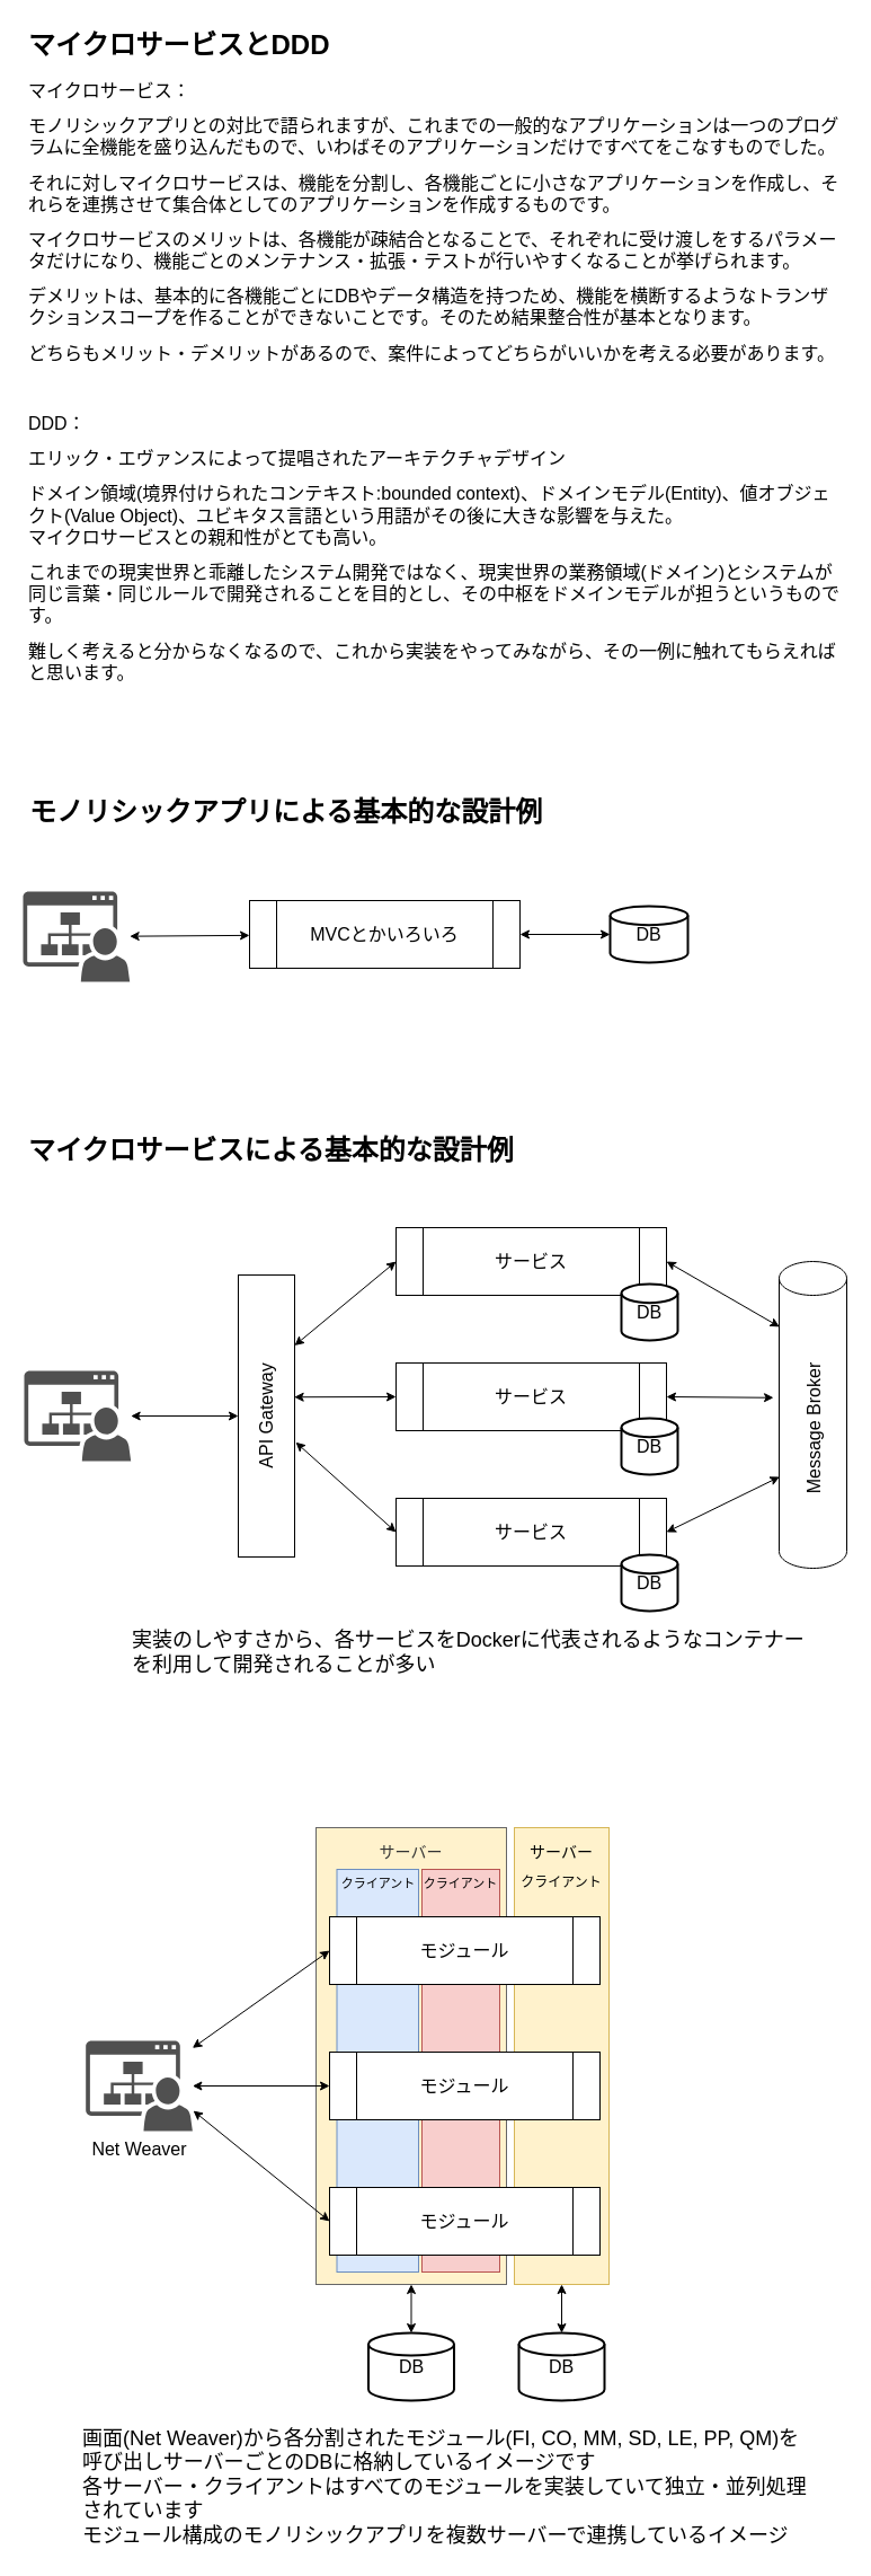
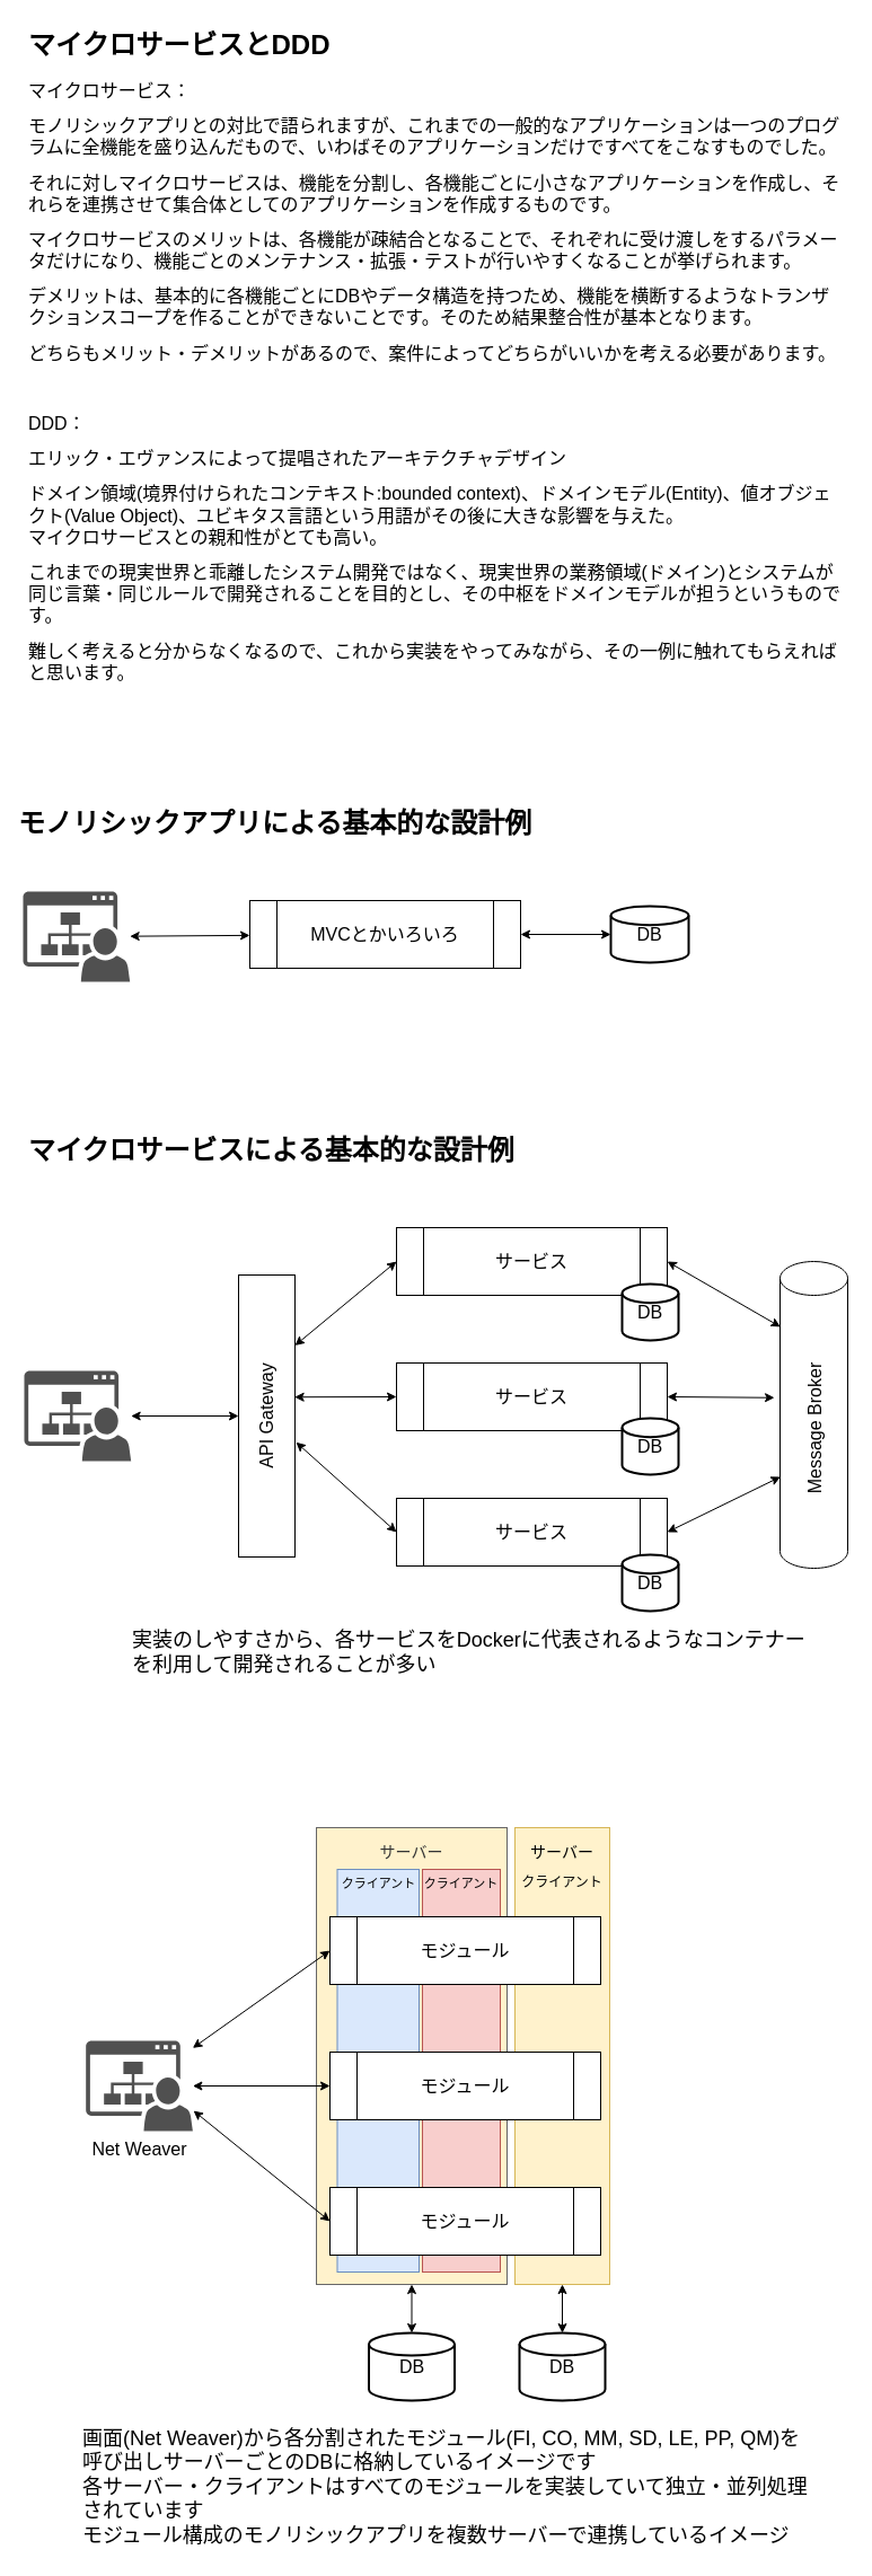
  <mxCell id="0" />
  <mxCell id="1" parent="0" />
  <mxCell id="2" value="&lt;font style=&quot;&quot;&gt;&lt;font style=&quot;font-size: 14px;&quot;&gt;サーバー&lt;/font&gt;&lt;br&gt;&lt;/font&gt;" style="rounded=0;whiteSpace=wrap;html=1;fontSize=22;fillColor=#fff2cc;fontColor=#333333;strokeColor=#666666;align=center;verticalAlign=top;" parent="1" vertex="1"><mxGeometry x="280" y="1620" width="169" height="405" as="geometry" /></mxCell>
  <mxCell id="3" value="&lt;font style=&quot;font-size: 11px;&quot;&gt;クライアント&lt;br style=&quot;font-size: 11px;&quot;&gt;&lt;/font&gt;" style="rounded=0;whiteSpace=wrap;html=1;fontSize=11;fillColor=#dae8fc;strokeColor=#6c8ebf;align=center;verticalAlign=top;" parent="1" vertex="1"><mxGeometry x="298.5" y="1657" width="72.5" height="357" as="geometry" /></mxCell>
  <mxCell id="4" value="&lt;font style=&quot;font-size: 11px;&quot;&gt;クライアント&lt;br style=&quot;font-size: 11px;&quot;&gt;&lt;/font&gt;" style="rounded=0;whiteSpace=wrap;html=1;fontSize=11;fillColor=#f8cecc;strokeColor=#b85450;align=center;verticalAlign=top;" parent="1" vertex="1"><mxGeometry x="374" y="1657" width="69" height="357" as="geometry" /></mxCell>
  <mxCell id="5" value="&lt;font style=&quot;&quot;&gt;&lt;font style=&quot;font-size: 14px;&quot;&gt;サーバー&lt;/font&gt;&lt;br&gt;&lt;span style=&quot;font-size: 12px;&quot;&gt;クライアント&lt;/span&gt;&lt;br&gt;&lt;/font&gt;" style="rounded=0;whiteSpace=wrap;html=1;fontSize=22;fillColor=#fff2cc;strokeColor=#d6b656;align=center;verticalAlign=top;" parent="1" vertex="1"><mxGeometry x="456" y="1620" width="84" height="405" as="geometry" /></mxCell>
  <mxCell id="6" value="&lt;h1&gt;マイクロサービスとDDD&lt;/h1&gt;&lt;p&gt;&lt;font style=&quot;font-size: 16px;&quot;&gt;マイクロサービス：&lt;/font&gt;&lt;/p&gt;&lt;p&gt;&lt;font style=&quot;font-size: 16px;&quot;&gt;モノリシックアプリとの対比で語られますが、これまでの一般的なアプリケーションは一つのプログラムに全機能を盛り込んだもので、いわばそのアプリケーションだけですべてをこなすものでした。&lt;/font&gt;&lt;/p&gt;&lt;p&gt;&lt;font style=&quot;font-size: 16px;&quot;&gt;それに対しマイクロサービスは、機能を分割し、各機能ごとに小さなアプリケーションを作成し、それらを連携させて集合体としてのアプリケーションを作成するものです。&lt;/font&gt;&lt;/p&gt;&lt;p&gt;&lt;font style=&quot;font-size: 16px;&quot;&gt;マイクロサービスのメリットは、各機能が疎結合となることで、それぞれに受け渡しをするパラメータだけになり、機能ごとのメンテナンス・拡張・テストが行いやすくなることが挙げられます。&lt;/font&gt;&lt;/p&gt;&lt;p&gt;&lt;font style=&quot;font-size: 16px;&quot;&gt;デメリットは、基本的に各機能ごとにDBやデータ構造を持つため、機能を横断するようなトランザクションスコープを作ることができないことです。そのため結果整合性が基本となります。&lt;/font&gt;&lt;/p&gt;&lt;p&gt;&lt;span style=&quot;font-size: 16px;&quot;&gt;どちらもメリット・デメリットがあるので、案件によってどちらがいいかを考える必要があります。&lt;/span&gt;&lt;/p&gt;&lt;p&gt;&lt;span style=&quot;font-size: 16px;&quot;&gt;&lt;br&gt;&lt;/span&gt;&lt;/p&gt;&lt;p&gt;&lt;span style=&quot;font-size: 16px;&quot;&gt;DDD：&lt;/span&gt;&lt;/p&gt;&lt;p&gt;&lt;span style=&quot;font-size: 16px;&quot;&gt;エリック・エヴァンスによって提唱されたアーキテクチャデザイン&lt;br&gt;&lt;/span&gt;&lt;/p&gt;&lt;p&gt;&lt;span style=&quot;font-size: 16px;&quot;&gt;ドメイン領域(境界付けられたコンテキスト:bounded context)、ドメインモデル(Entity)、値オブジェクト(Value Object)、ユビキタス言語という用語がその後に大きな影響を与えた。&lt;br&gt;マイクロサービスとの親和性がとても高い。&lt;/span&gt;&lt;/p&gt;&lt;p&gt;&lt;span style=&quot;font-size: 16px;&quot;&gt;これまでの現実世界と乖離したシステム開発ではなく、現実世界の業務領域(ドメイン)とシステムが同じ言葉・同じルールで開発されることを目的とし、その中枢をドメインモデルが担うというものです。&lt;/span&gt;&lt;/p&gt;&lt;p&gt;&lt;span style=&quot;font-size: 16px;&quot;&gt;難しく考えると分からなくなるので、これから実装をやってみながら、その一例に触れてもらえればと思います。&lt;/span&gt;&lt;/p&gt;" style="text;html=1;strokeColor=none;fillColor=none;spacing=5;spacingTop=-20;whiteSpace=wrap;overflow=hidden;rounded=0;" parent="1" vertex="1"><mxGeometry x="20" y="20" width="730" height="590" as="geometry" /></mxCell>
  <mxCell id="7" value="&lt;h1 style=&quot;font-size: 24px;&quot;&gt;&lt;font style=&quot;font-size: 24px;&quot;&gt;マイクロサービスによる基本的な設計例&lt;/font&gt;&lt;/h1&gt;" style="text;html=1;strokeColor=none;fillColor=none;spacing=5;spacingTop=-20;whiteSpace=wrap;overflow=hidden;rounded=0;fontSize=16;" parent="1" vertex="1"><mxGeometry x="20" y="1000" width="710" height="40" as="geometry" /></mxCell>
  <mxCell id="8" value="サービス" style="shape=process;whiteSpace=wrap;html=1;backgroundOutline=1;fontSize=16;" parent="1" vertex="1"><mxGeometry x="351" y="1088" width="240" height="60" as="geometry" /></mxCell>
  <mxCell id="9" value="サービス" style="shape=process;whiteSpace=wrap;html=1;backgroundOutline=1;fontSize=16;" parent="1" vertex="1"><mxGeometry x="351" y="1208" width="240" height="60" as="geometry" /></mxCell>
  <mxCell id="10" value="サービス" style="shape=process;whiteSpace=wrap;html=1;backgroundOutline=1;fontSize=16;" parent="1" vertex="1"><mxGeometry x="351" y="1328" width="240" height="60" as="geometry" /></mxCell>
  <mxCell id="11" style="rounded=0;orthogonalLoop=1;jettySize=auto;html=1;entryX=0;entryY=0.5;entryDx=0;entryDy=0;fontSize=16;startArrow=classic;startFill=1;exitX=1;exitY=0.25;exitDx=0;exitDy=0;" parent="1" source="12" target="8" edge="1"><mxGeometry relative="1" as="geometry" /></mxCell>
  <mxCell id="12" value="API Gateway" style="rounded=0;whiteSpace=wrap;html=1;fontSize=16;horizontal=0;" parent="1" vertex="1"><mxGeometry x="211" y="1130" width="50" height="250" as="geometry" /></mxCell>
  <mxCell id="13" style="edgeStyle=orthogonalEdgeStyle;rounded=0;orthogonalLoop=1;jettySize=auto;html=1;fontSize=16;startArrow=classic;startFill=1;" parent="1" source="14" target="12" edge="1"><mxGeometry relative="1" as="geometry" /></mxCell>
  <mxCell id="14" value="" style="sketch=0;pointerEvents=1;shadow=0;dashed=0;html=1;strokeColor=none;fillColor=#505050;labelPosition=center;verticalLabelPosition=bottom;verticalAlign=top;outlineConnect=0;align=center;shape=mxgraph.office.sites.my_site;fontSize=16;" parent="1" vertex="1"><mxGeometry x="21" y="1215" width="94.69" height="80" as="geometry" /></mxCell>
  <mxCell id="15" value="DB" style="strokeWidth=2;html=1;shape=mxgraph.flowchart.database;whiteSpace=wrap;fontSize=16;" parent="1" vertex="1"><mxGeometry x="551" y="1138" width="50" height="50" as="geometry" /></mxCell>
  <mxCell id="16" value="DB" style="strokeWidth=2;html=1;shape=mxgraph.flowchart.database;whiteSpace=wrap;fontSize=16;" parent="1" vertex="1"><mxGeometry x="551" y="1257" width="50" height="50" as="geometry" /></mxCell>
  <mxCell id="17" value="DB" style="strokeWidth=2;html=1;shape=mxgraph.flowchart.database;whiteSpace=wrap;fontSize=16;" parent="1" vertex="1"><mxGeometry x="551" y="1378" width="50" height="50" as="geometry" /></mxCell>
  <mxCell id="18" value="Message Broker" style="shape=cylinder3;whiteSpace=wrap;html=1;boundedLbl=1;backgroundOutline=1;size=15;fontSize=16;horizontal=0;" parent="1" vertex="1"><mxGeometry x="691" y="1118" width="60" height="272" as="geometry" /></mxCell>
  <mxCell id="19" style="rounded=0;orthogonalLoop=1;jettySize=auto;html=1;entryX=0;entryY=0.5;entryDx=0;entryDy=0;fontSize=16;startArrow=classic;startFill=1;exitX=0.993;exitY=0.433;exitDx=0;exitDy=0;exitPerimeter=0;" parent="1" source="12" target="9" edge="1"><mxGeometry relative="1" as="geometry"><mxPoint x="271" y="1232.652" as="sourcePoint" /><mxPoint x="361" y="1100" as="targetPoint" /></mxGeometry></mxCell>
  <mxCell id="20" style="rounded=0;orthogonalLoop=1;jettySize=auto;html=1;entryX=0;entryY=0.5;entryDx=0;entryDy=0;fontSize=16;startArrow=classic;startFill=1;exitX=1.02;exitY=0.593;exitDx=0;exitDy=0;exitPerimeter=0;" parent="1" source="12" target="10" edge="1"><mxGeometry relative="1" as="geometry"><mxPoint x="281" y="1252.652" as="sourcePoint" /><mxPoint x="371" y="1120" as="targetPoint" /></mxGeometry></mxCell>
  <mxCell id="21" style="rounded=0;orthogonalLoop=1;jettySize=auto;html=1;entryX=0.006;entryY=0.213;entryDx=0;entryDy=0;fontSize=16;startArrow=classic;startFill=1;exitX=1;exitY=0.5;exitDx=0;exitDy=0;entryPerimeter=0;" parent="1" source="8" target="18" edge="1"><mxGeometry relative="1" as="geometry"><mxPoint x="271" y="1189.25" as="sourcePoint" /><mxPoint x="361" y="1100" as="targetPoint" /></mxGeometry></mxCell>
  <mxCell id="22" style="rounded=0;orthogonalLoop=1;jettySize=auto;html=1;entryX=-0.083;entryY=0.444;entryDx=0;entryDy=0;fontSize=16;startArrow=classic;startFill=1;exitX=1;exitY=0.5;exitDx=0;exitDy=0;entryPerimeter=0;" parent="1" source="9" target="18" edge="1"><mxGeometry relative="1" as="geometry"><mxPoint x="601" y="1100" as="sourcePoint" /><mxPoint x="701" y="1115" as="targetPoint" /></mxGeometry></mxCell>
  <mxCell id="23" style="rounded=0;orthogonalLoop=1;jettySize=auto;html=1;entryX=0.006;entryY=0.702;entryDx=0;entryDy=0;fontSize=16;startArrow=classic;startFill=1;exitX=1;exitY=0.5;exitDx=0;exitDy=0;entryPerimeter=0;" parent="1" source="10" target="18" edge="1"><mxGeometry relative="1" as="geometry"><mxPoint x="611" y="1110" as="sourcePoint" /><mxPoint x="711" y="1125" as="targetPoint" /></mxGeometry></mxCell>
- <mxCell id="24" value="&lt;h1 style=&quot;font-size: 24px;&quot;&gt;&lt;font style=&quot;font-size: 24px;&quot;&gt;モノリシックアプリによる基本的な設計例&lt;/font&gt;&lt;/h1&gt;" style="text;html=1;strokeColor=none;fillColor=none;spacing=5;spacingTop=-20;whiteSpace=wrap;overflow=hidden;rounded=0;fontSize=16;" parent="1" vertex="1"><mxGeometry x="21" y="700" width="710" height="40" as="geometry" /></mxCell>
+ <mxCell id="24" value="&lt;h1 style=&quot;font-size: 24px;&quot;&gt;&lt;font style=&quot;font-size: 24px;&quot;&gt;モノリシックアプリによる基本的な設計例&lt;/font&gt;&lt;/h1&gt;" style="text;html=1;strokeColor=none;fillColor=none;spacing=5;spacingTop=-20;whiteSpace=wrap;overflow=hidden;rounded=0;fontSize=16;" parent="1" vertex="1"><mxGeometry x="11" y="710" width="710" height="40" as="geometry" /></mxCell>
  <mxCell id="25" value="" style="sketch=0;pointerEvents=1;shadow=0;dashed=0;html=1;strokeColor=none;fillColor=#505050;labelPosition=center;verticalLabelPosition=bottom;verticalAlign=top;outlineConnect=0;align=center;shape=mxgraph.office.sites.my_site;fontSize=16;" parent="1" vertex="1"><mxGeometry x="20" y="790" width="94.69" height="80" as="geometry" /></mxCell>
  <mxCell id="26" style="edgeStyle=none;rounded=0;orthogonalLoop=1;jettySize=auto;html=1;fontSize=24;startArrow=classic;startFill=1;" parent="1" source="28" target="29" edge="1"><mxGeometry relative="1" as="geometry" /></mxCell>
  <mxCell id="27" style="edgeStyle=none;rounded=0;orthogonalLoop=1;jettySize=auto;html=1;fontSize=24;startArrow=classic;startFill=1;" parent="1" source="28" target="25" edge="1"><mxGeometry relative="1" as="geometry" /></mxCell>
  <mxCell id="28" value="MVCとかいろいろ" style="shape=process;whiteSpace=wrap;html=1;backgroundOutline=1;fontSize=16;" parent="1" vertex="1"><mxGeometry x="221" y="798" width="240" height="60" as="geometry" /></mxCell>
  <mxCell id="29" value="DB" style="strokeWidth=2;html=1;shape=mxgraph.flowchart.database;whiteSpace=wrap;fontSize=16;" parent="1" vertex="1"><mxGeometry x="541" y="803" width="69" height="50" as="geometry" /></mxCell>
  <mxCell id="30" value="実装のしやすさから、各サービスをDockerに代表されるようなコンテナー&lt;br&gt;を利用して開発されることが多い" style="text;html=1;align=left;verticalAlign=middle;resizable=0;points=[];autosize=1;strokeColor=none;fillColor=none;fontSize=18;" parent="1" vertex="1"><mxGeometry x="114.69" y="1441" width="607" height="48" as="geometry" /></mxCell>
  <mxCell id="31" value="モジュール" style="shape=process;whiteSpace=wrap;html=1;backgroundOutline=1;fontSize=16;" parent="1" vertex="1"><mxGeometry x="292" y="1699" width="240" height="60" as="geometry" /></mxCell>
  <mxCell id="32" value="モジュール" style="shape=process;whiteSpace=wrap;html=1;backgroundOutline=1;fontSize=16;" parent="1" vertex="1"><mxGeometry x="292" y="1819" width="240" height="60" as="geometry" /></mxCell>
  <mxCell id="33" value="モジュール" style="shape=process;whiteSpace=wrap;html=1;backgroundOutline=1;fontSize=16;" parent="1" vertex="1"><mxGeometry x="292" y="1939" width="240" height="60" as="geometry" /></mxCell>
  <mxCell id="34" style="rounded=0;orthogonalLoop=1;jettySize=auto;html=1;entryX=0;entryY=0.5;entryDx=0;entryDy=0;fontSize=16;startArrow=classic;startFill=1;" parent="1" source="35" target="31" edge="1"><mxGeometry relative="1" as="geometry"><mxPoint x="221" y="1803.5" as="sourcePoint" /></mxGeometry></mxCell>
  <mxCell id="35" value="&lt;span style=&quot;background-color: rgb(255, 255, 255);&quot;&gt;Net Weaver&lt;/span&gt;" style="sketch=0;pointerEvents=1;shadow=0;dashed=0;html=1;strokeColor=none;fillColor=#505050;labelPosition=center;verticalLabelPosition=bottom;verticalAlign=top;outlineConnect=0;align=center;shape=mxgraph.office.sites.my_site;fontSize=16;" parent="1" vertex="1"><mxGeometry x="75.69" y="1809" width="94.69" height="80" as="geometry" /></mxCell>
  <mxCell id="36" value="DB" style="strokeWidth=2;html=1;shape=mxgraph.flowchart.database;whiteSpace=wrap;fontSize=16;" parent="1" vertex="1"><mxGeometry x="326.5" y="2068" width="76" height="60" as="geometry" /></mxCell>
  <mxCell id="37" style="rounded=0;orthogonalLoop=1;jettySize=auto;html=1;entryX=0;entryY=0.5;entryDx=0;entryDy=0;fontSize=16;startArrow=classic;startFill=1;" parent="1" source="35" target="32" edge="1"><mxGeometry relative="1" as="geometry"><mxPoint x="220.65" y="1849.25" as="sourcePoint" /><mxPoint x="321" y="1711" as="targetPoint" /></mxGeometry></mxCell>
  <mxCell id="38" style="rounded=0;orthogonalLoop=1;jettySize=auto;html=1;entryX=0;entryY=0.5;entryDx=0;entryDy=0;fontSize=16;startArrow=classic;startFill=1;exitX=1.007;exitY=0.775;exitDx=0;exitDy=0;exitPerimeter=0;" parent="1" source="35" target="33" edge="1"><mxGeometry relative="1" as="geometry"><mxPoint x="222" y="1889.25" as="sourcePoint" /><mxPoint x="331" y="1731" as="targetPoint" /></mxGeometry></mxCell>
  <mxCell id="39" style="rounded=0;orthogonalLoop=1;jettySize=auto;html=1;entryX=0.5;entryY=0;entryDx=0;entryDy=0;fontSize=16;startArrow=classic;startFill=1;exitX=0.5;exitY=1;exitDx=0;exitDy=0;entryPerimeter=0;" parent="1" source="5" target="42" edge="1"><mxGeometry relative="1" as="geometry"><mxPoint x="231" y="1800.25" as="sourcePoint" /><mxPoint x="651.36" y="1786.936" as="targetPoint" /></mxGeometry></mxCell>
  <mxCell id="40" style="rounded=0;orthogonalLoop=1;jettySize=auto;html=1;entryX=0.5;entryY=0;entryDx=0;entryDy=0;fontSize=16;startArrow=classic;startFill=1;exitX=0.5;exitY=1;exitDx=0;exitDy=0;entryPerimeter=0;" parent="1" source="2" target="36" edge="1"><mxGeometry relative="1" as="geometry"><mxPoint x="571" y="1721" as="sourcePoint" /><mxPoint x="651.36" y="1919.944" as="targetPoint" /></mxGeometry></mxCell>
  <mxCell id="41" value="画面(Net Weaver)から各分割されたモジュール(FI, CO, MM, SD, LE, PP, QM)を&lt;br&gt;呼び出しサーバーごとのDBに格納しているイメージです&lt;br&gt;各サーバー・クライアントはすべてのモジュールを実装していて独立・並列処理&lt;br&gt;されています&lt;br&gt;モジュール構成のモノリシックアプリを複数サーバーで連携しているイメージ" style="text;html=1;align=left;verticalAlign=middle;resizable=0;points=[];autosize=1;strokeColor=none;fillColor=none;fontSize=18;" parent="1" vertex="1"><mxGeometry x="71" y="2148" width="658" height="114" as="geometry" /></mxCell>
  <mxCell id="42" value="DB" style="strokeWidth=2;html=1;shape=mxgraph.flowchart.database;whiteSpace=wrap;fontSize=16;" parent="1" vertex="1"><mxGeometry x="460" y="2068" width="76" height="60" as="geometry" /></mxCell>
